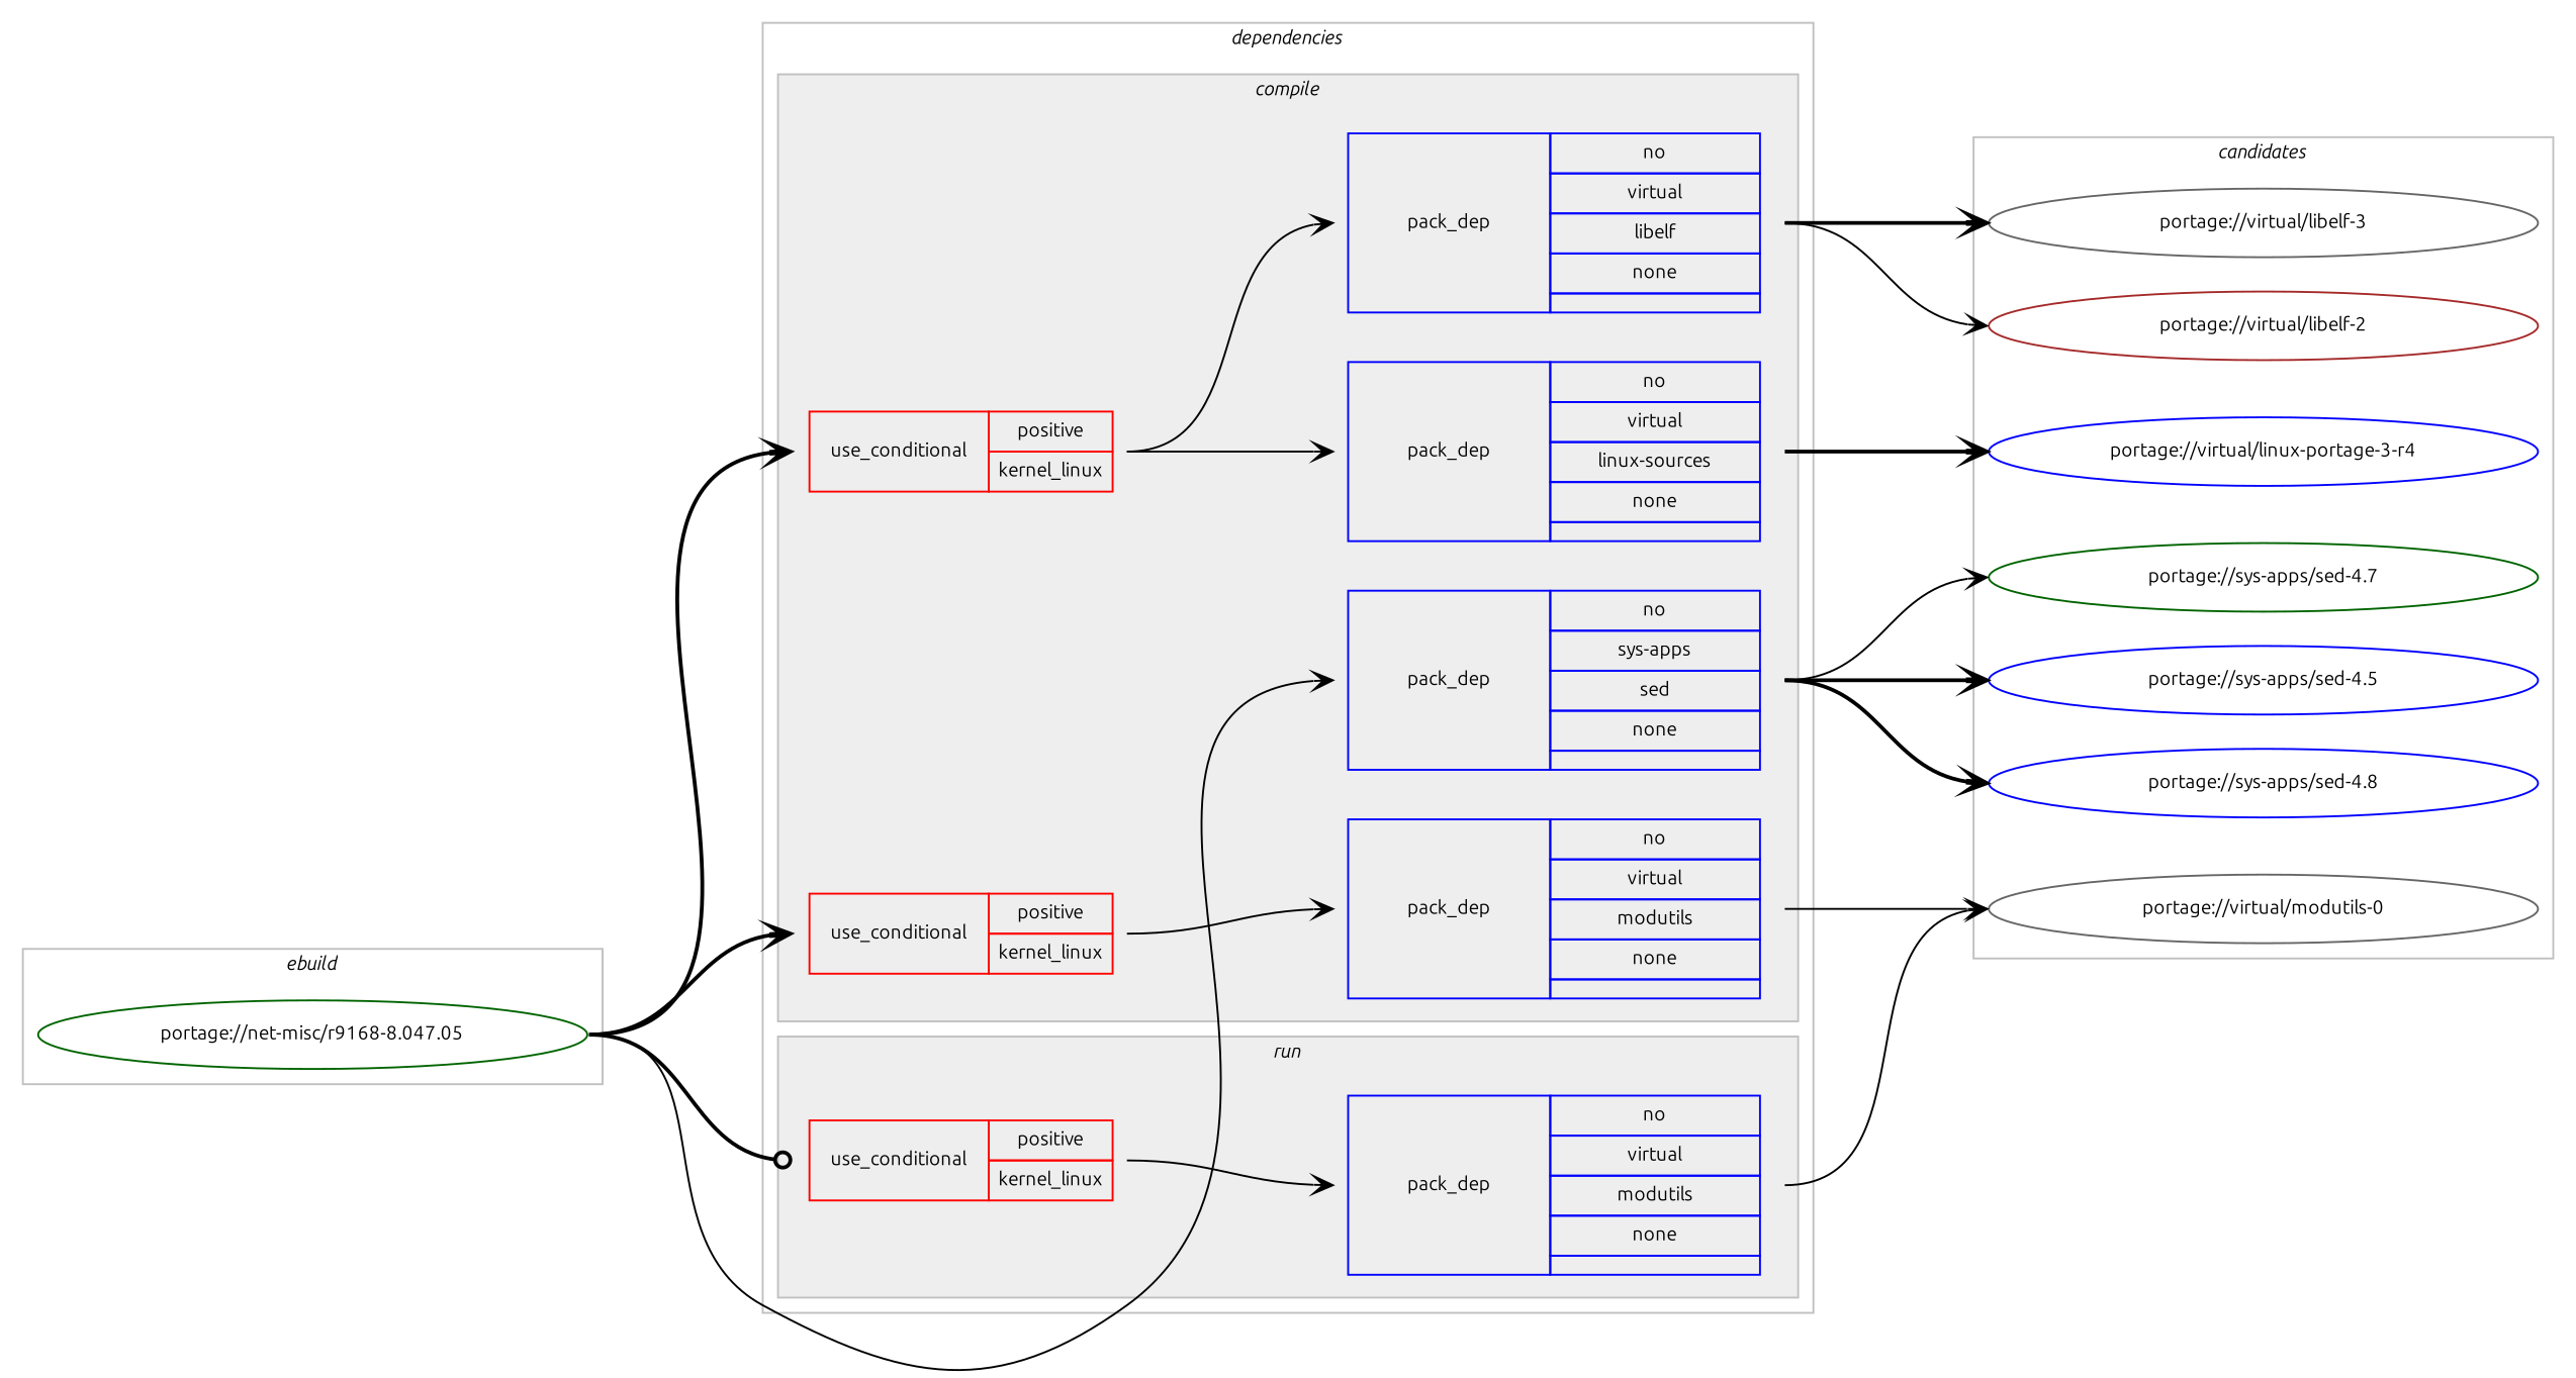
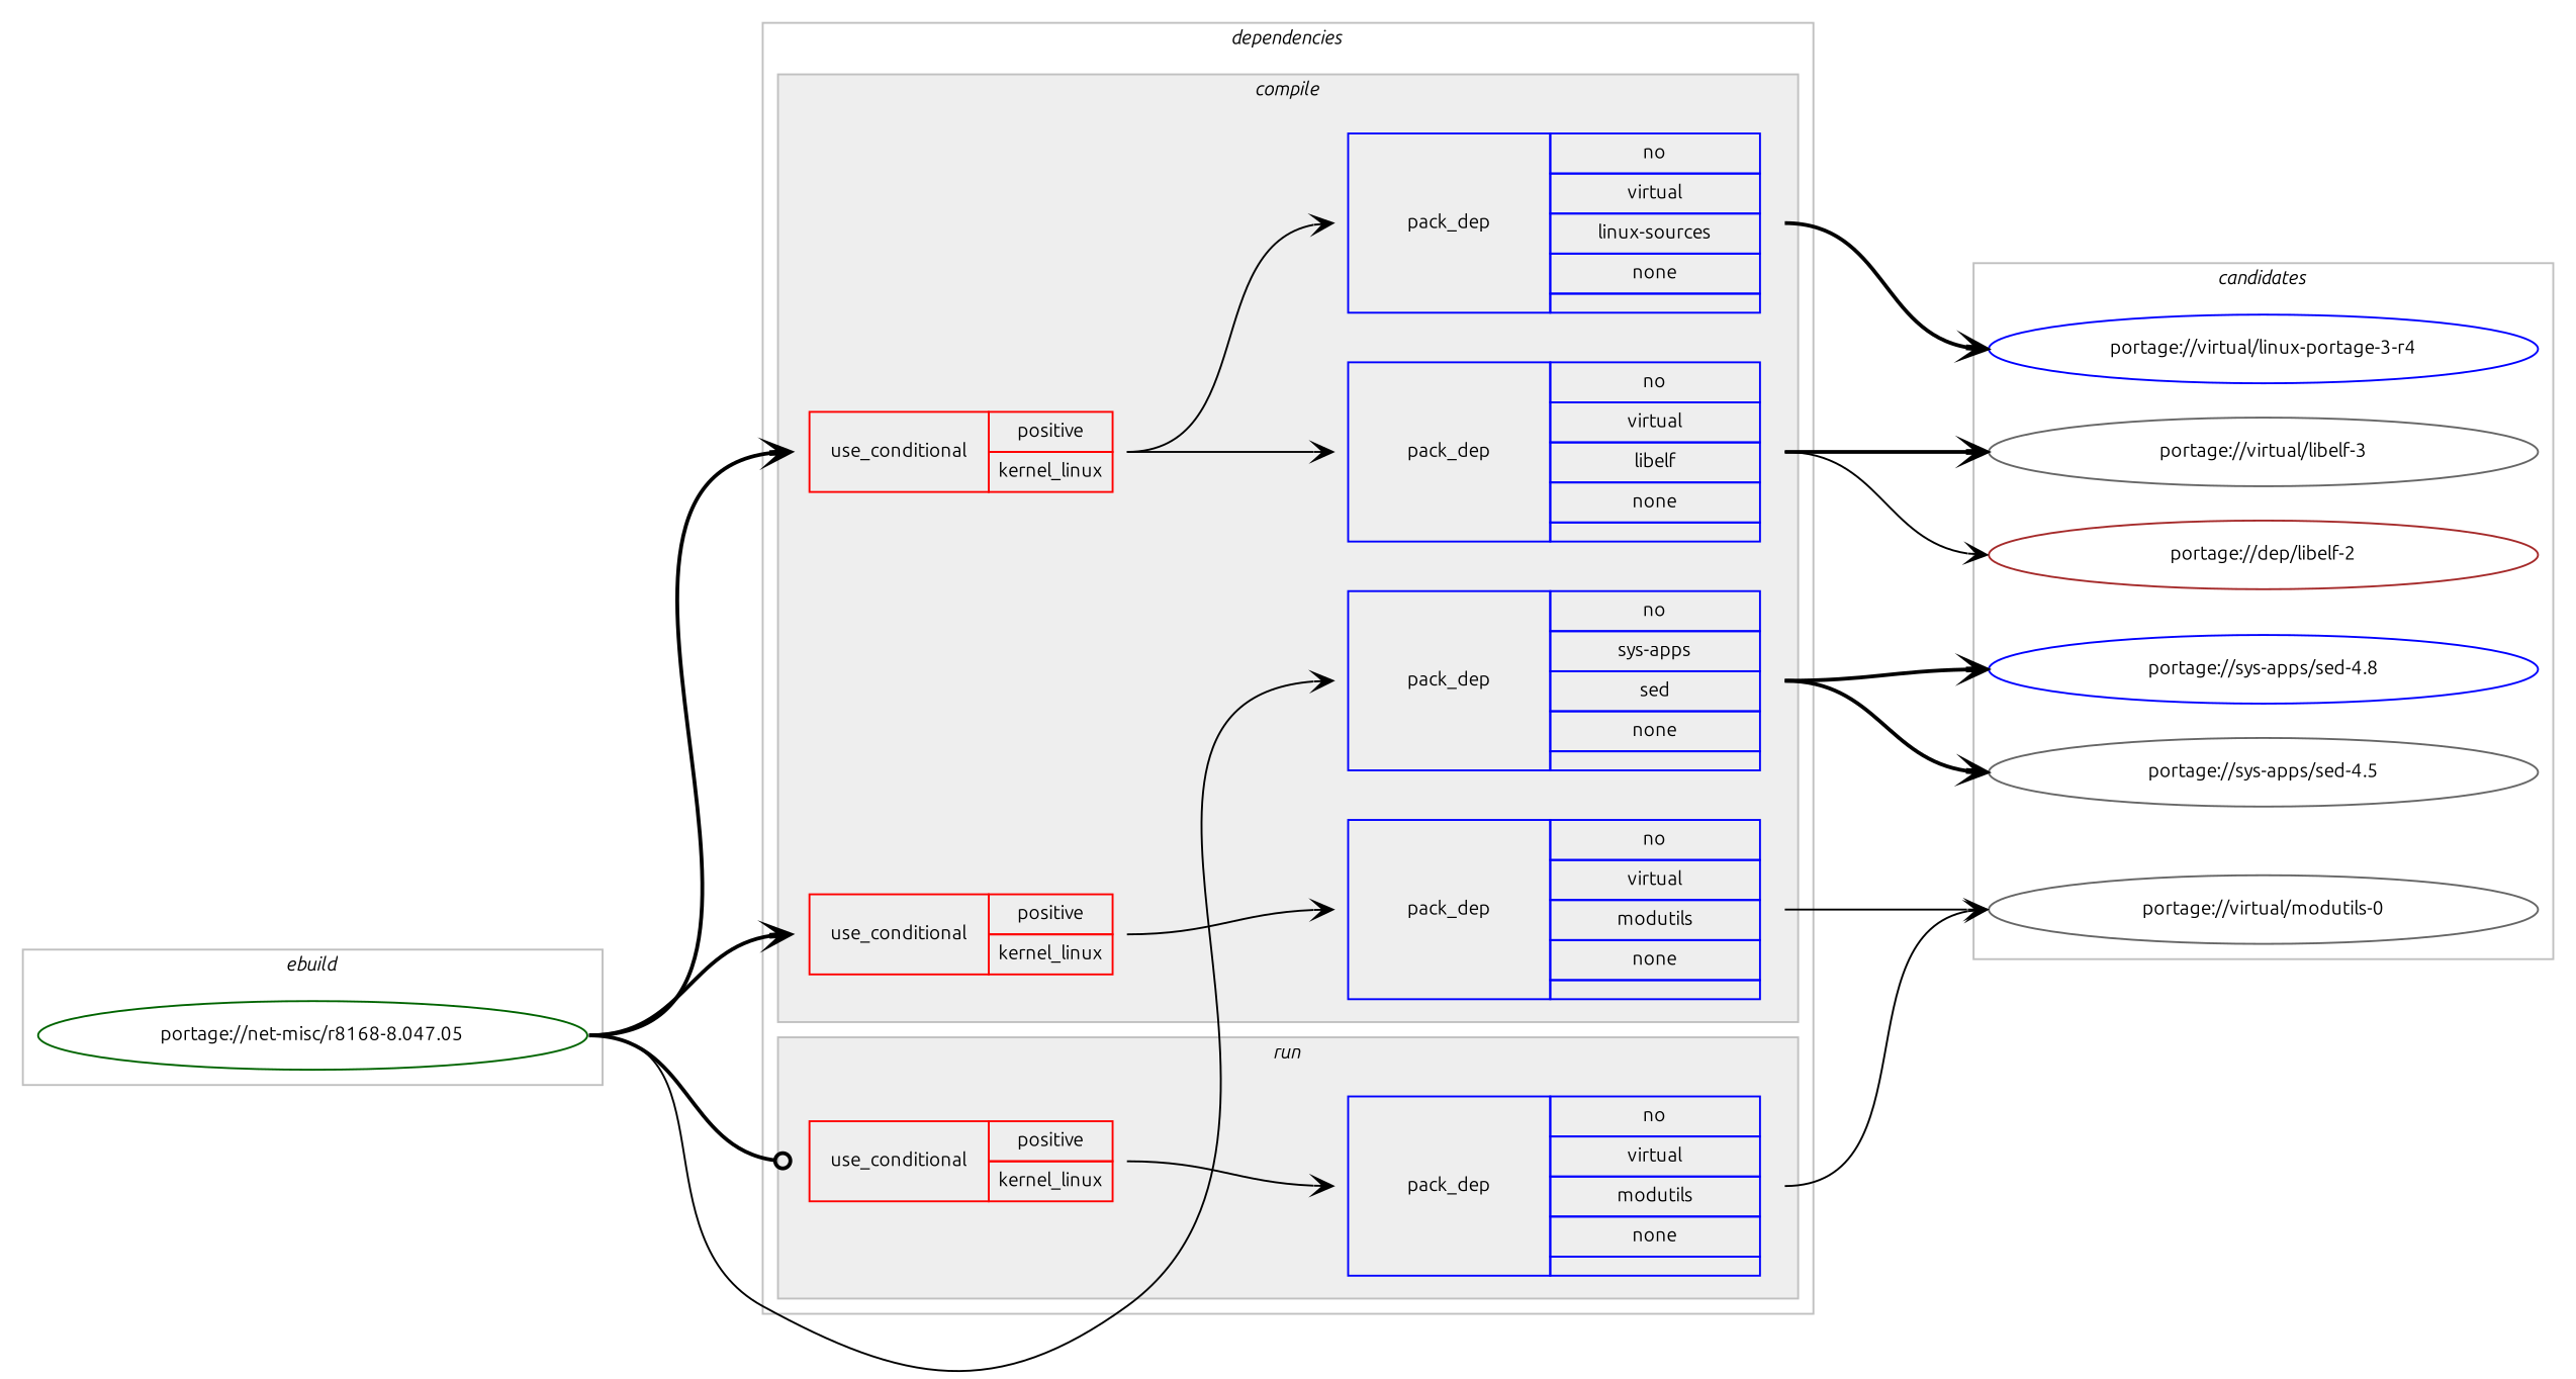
  digraph {
    compound=true
    concentrate=true
    fontname=Ubuntu
    fontsize=10
    newrank=true
    rankdir=LR
    ranksep=1.5
    node [color=blue fontname=Ubuntu fontsize=10]
    edge [arrowhead=vee fontname=Ubuntu headport=w style=solid tailport=e weight=20]
-   n1 [color=darkgreen label="portage://net-misc/r9168-8.047.05" width=4]
+   n1 [color=darkgreen label="portage://net-misc/r8168-8.047.05" width=4]
    n2 [label=<<TABLE BORDER="0" CELLBORDER="1" CELLSPACING="0" CELLPADDING="4" WIDTH="220"><TR><TD ROWSPAN="6" CELLPADDING="30">pack_dep</TD></TR><TR><TD WIDTH="110">no</TD></TR><TR><TD>virtual</TD></TR><TR><TD>linux-sources</TD></TR><TR><TD>none</TD></TR><TR><TD></TD></TR></TABLE>> shape=none]
    n3 [label=<<TABLE BORDER="0" CELLBORDER="1" CELLSPACING="0" CELLPADDING="4" WIDTH="220"><TR><TD ROWSPAN="6" CELLPADDING="30">pack_dep</TD></TR><TR><TD WIDTH="110">no</TD></TR><TR><TD>virtual</TD></TR><TR><TD>libelf</TD></TR><TR><TD>none</TD></TR><TR><TD></TD></TR></TABLE>> shape=none]
    n4 [color=red label=<<TABLE BORDER="0" CELLBORDER="1" CELLSPACING="0" CELLPADDING="4"><TR><TD ROWSPAN="3" CELLPADDING="10">use_conditional</TD></TR><TR><TD>positive</TD></TR><TR><TD>kernel_linux</TD></TR></TABLE>> shape=none]
    n5 [label=<<TABLE BORDER="0" CELLBORDER="1" CELLSPACING="0" CELLPADDING="4" WIDTH="220"><TR><TD ROWSPAN="6" CELLPADDING="30">pack_dep</TD></TR><TR><TD WIDTH="110">no</TD></TR><TR><TD>virtual</TD></TR><TR><TD>modutils</TD></TR><TR><TD>none</TD></TR><TR><TD></TD></TR></TABLE>> shape=none]
    n6 [color=red label=<<TABLE BORDER="0" CELLBORDER="1" CELLSPACING="0" CELLPADDING="4"><TR><TD ROWSPAN="3" CELLPADDING="10">use_conditional</TD></TR><TR><TD>positive</TD></TR><TR><TD>kernel_linux</TD></TR></TABLE>> shape=none]
    n7 [label=<<TABLE BORDER="0" CELLBORDER="1" CELLSPACING="0" CELLPADDING="4" WIDTH="220"><TR><TD ROWSPAN="6" CELLPADDING="30">pack_dep</TD></TR><TR><TD WIDTH="110">no</TD></TR><TR><TD>sys-apps</TD></TR><TR><TD>sed</TD></TR><TR><TD>none</TD></TR><TR><TD></TD></TR></TABLE>> shape=none]
    n8 [label=<<TABLE BORDER="0" CELLBORDER="1" CELLSPACING="0" CELLPADDING="4" WIDTH="220"><TR><TD ROWSPAN="6" CELLPADDING="30">pack_dep</TD></TR><TR><TD WIDTH="110">no</TD></TR><TR><TD>virtual</TD></TR><TR><TD>modutils</TD></TR><TR><TD>none</TD></TR><TR><TD></TD></TR></TABLE>> shape=none]
    n9 [color=red label=<<TABLE BORDER="0" CELLBORDER="1" CELLSPACING="0" CELLPADDING="4"><TR><TD ROWSPAN="3" CELLPADDING="10">use_conditional</TD></TR><TR><TD>positive</TD></TR><TR><TD>kernel_linux</TD></TR></TABLE>> shape=none]
    n10 [label="portage://virtual/linux-portage-3-r4" width=4]
    n11 [color=gray40 label="portage://virtual/libelf-3" width=4]
-   n12 [color=brown label="portage://virtual/libelf-2" width=4]
+   n12 [color=brown label="portage://dep/libelf-2" width=4]
    n13 [color=gray40 label="portage://virtual/modutils-0" width=4]
    n14 [label="portage://sys-apps/sed-4.8" width=4]
-   n15 [color=darkgreen label="portage://sys-apps/sed-4.7" width=4]
-   n16 [label="portage://sys-apps/sed-4.5" width=4]
+   n16 [color=gray40 label="portage://sys-apps/sed-4.5" width=4]
    subgraph cluster_1 {
      color=gray
      label=<<i>ebuild</i>>
      rank=same
      n1
    }
    subgraph cluster_2 {
      color=gray
      label=<<i>dependencies</i>>
      subgraph cluster_3 {
        color=gray
        fillcolor="#eeeeee"
        label=<<i>compile</i>>
        style=filled
        subgraph sub_4 {
          color=gray
          fillcolor="#eeeeee"
          label=<<i>compile</i>>
          style=filled
          n4
          subgraph sub_5 {
            color=gray
            fillcolor="#eeeeee"
            label=<<i>compile</i>>
            style=filled
            n2
          }
          subgraph sub_6 {
            color=gray
            fillcolor="#eeeeee"
            label=<<i>compile</i>>
            style=filled
            n3
          }
        }
        subgraph sub_7 {
          color=gray
          fillcolor="#eeeeee"
          label=<<i>compile</i>>
          style=filled
          n6
          subgraph sub_8 {
            color=gray
            fillcolor="#eeeeee"
            label=<<i>compile</i>>
            style=filled
            n5
          }
        }
        subgraph sub_9 {
          color=gray
          fillcolor="#eeeeee"
          label=<<i>compile</i>>
          style=filled
          n7
        }
      }
      subgraph cluster_10 {
        color=gray
        fillcolor="#eeeeee"
        label=<<i>compile and run</i>>
        style=filled
      }
      subgraph cluster_11 {
        color=gray
        fillcolor="#eeeeee"
        label=<<i>run</i>>
        style=filled
        subgraph sub_12 {
          color=gray
          fillcolor="#eeeeee"
          label=<<i>run</i>>
          style=filled
          n9
          subgraph sub_13 {
            color=gray
            fillcolor="#eeeeee"
            label=<<i>run</i>>
            style=filled
            n8
          }
        }
      }
    }
    subgraph cluster_14 {
      color=gray
      label=<<i>candidates</i>>
      rank=same
      subgraph sub_15 {
        color=black
        label=<<i>candidates</i>>
        nodesep=1
        rank=same
        n10
      }
      subgraph sub_16 {
        color=black
        label=<<i>candidates</i>>
        nodesep=1
        rank=same
        n11
        n12
      }
      subgraph sub_17 {
        color=black
        label=<<i>candidates</i>>
        nodesep=1
        rank=same
        n13
      }
      subgraph sub_18 {
        color=black
        label=<<i>candidates</i>>
        nodesep=1
        rank=same
        n14
-       n15
        n16
      }
      subgraph sub_19 {
        color=black
        label=<<i>candidates</i>>
        nodesep=1
        rank=same
        n13
      }
    }
    n1 -> n4 [style=bold]
    n1 -> n6 [style=bold]
    n1 -> n7
    n1 -> n9 [arrowhead=odot style=bold]
    n2 -> n10 [style=bold weight=100]
    n3 -> n11 [style=bold weight=100]
    n3 -> n12 [weight=100]
    n4 -> n2
    n4 -> n3
    n5 -> n13 [weight=100]
    n6 -> n5
    n7 -> n14 [style=bold weight=100]
-   n7 -> n15 [weight=100]
    n7 -> n16 [style=bold weight=100]
    n8 -> n13 [weight=100]
    n9 -> n8
  }
